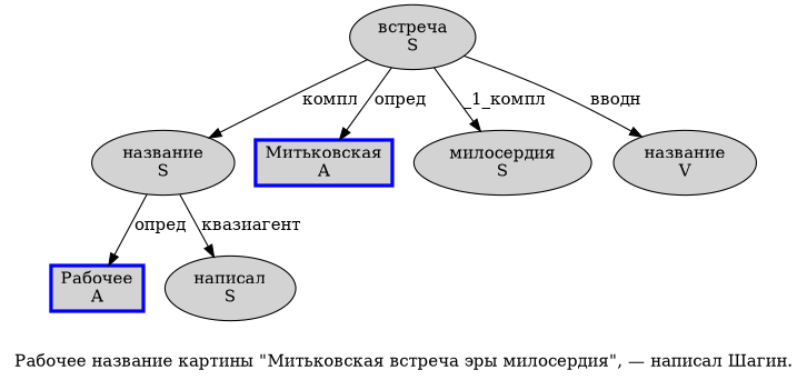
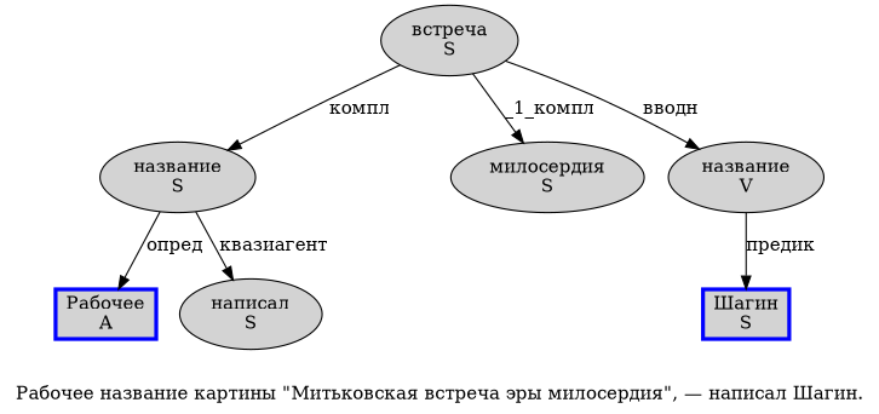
  digraph {
    label="Рабочее название картины \"Митьковская встреча эры милосердия\", — написал Шагин."
    node [fillcolor=lightgray penwidth=1 shape=ellipse style=filled]
    n1 [color=blue label="Рабочее\nA" penwidth=3 shape=box]
    n2 [label="название\nS"]
    n3 [label="написал\nS"]
-   n4 [color=blue label="Митьковская\nA" penwidth=3 shape=box]
    n5 [label="встреча\nS"]
    n6 [label="милосердия\nS"]
    n7 [label="название\nV"]
+   n8 [color=blue label="Шагин\nS" penwidth=3 shape=box]
    n2 -> n1 [label="опред"]
    n2 -> n3 [label="квазиагент"]
    n5 -> n2 [label="компл"]
-   n5 -> n4 [label="опред"]
    n5 -> n6 [label="_1_компл"]
    n5 -> n7 [label="вводн"]
+   n7 -> n8 [label="предик"]
  }
